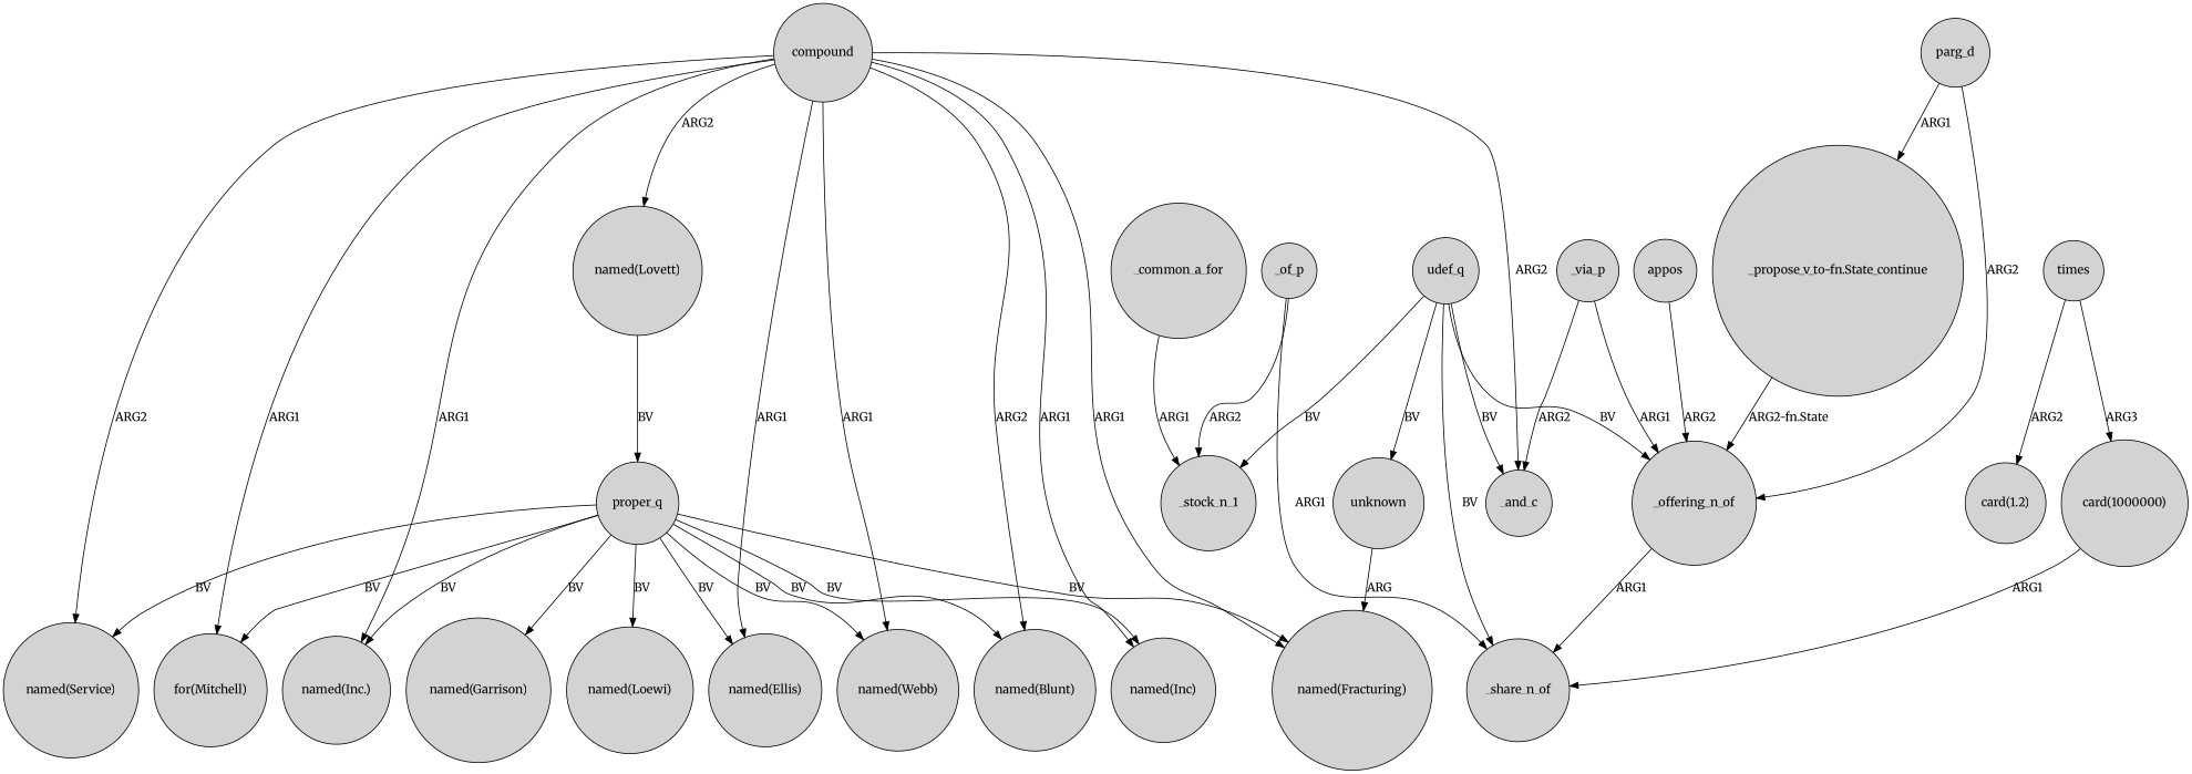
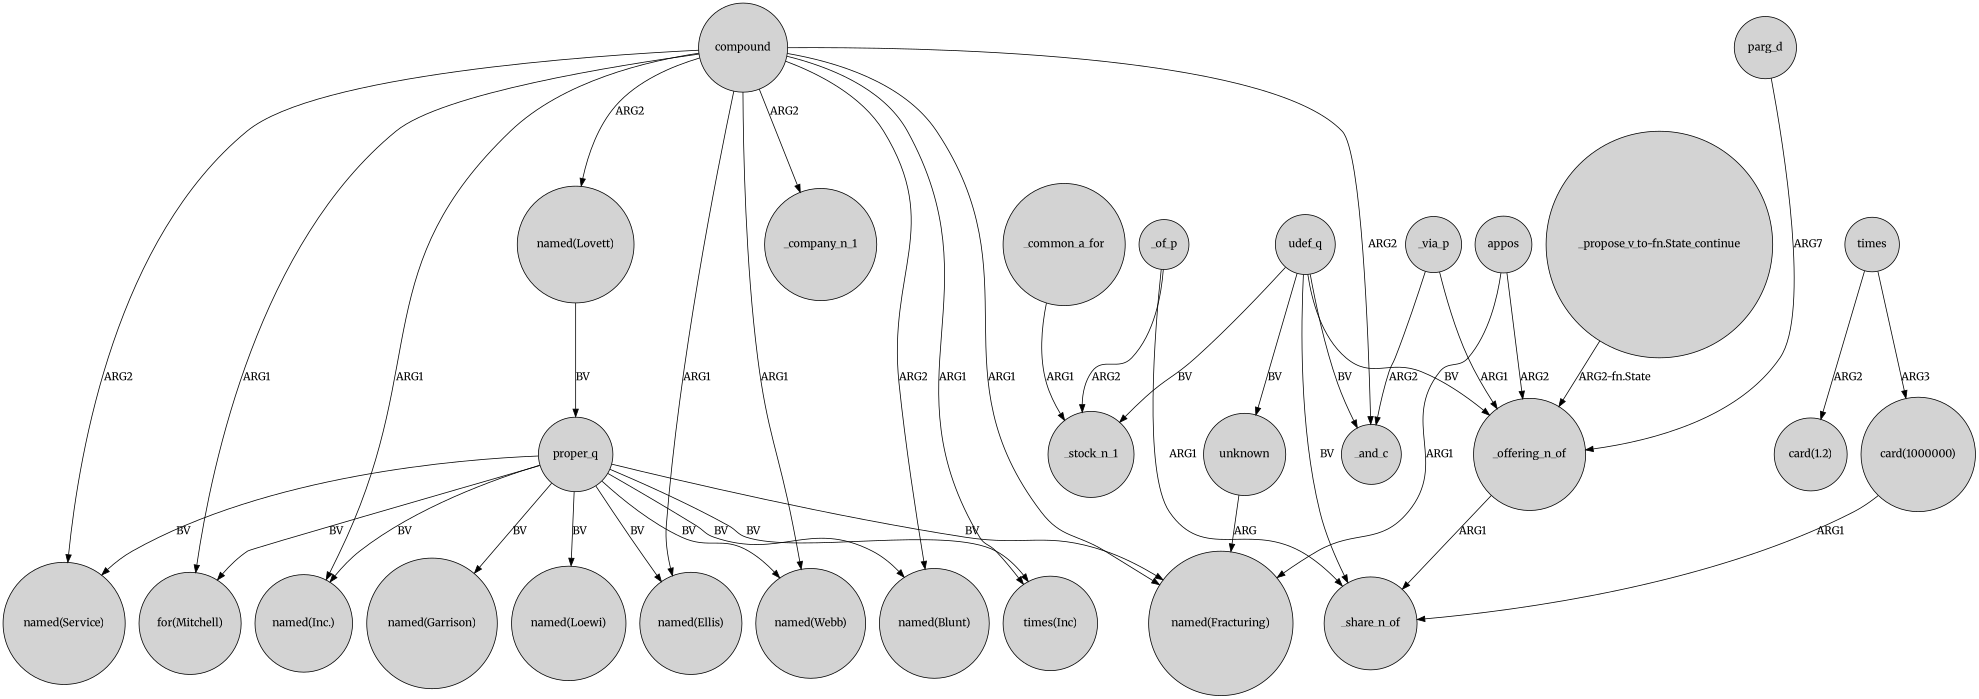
  digraph {
    fontname=Merriweather
    node [fontname=Merriweather shape=circle style=filled]
    edge [fontname=Merriweather]
    proper_q
    "named(Ellis)"
    "named(Webb)"
    "named(Blunt)"
    "named(Garrison)"
-   "named(Inc)"
+   "named(Inc)" [label="times(Inc)"]
    "named(Service)"
    n8 [label="for(Mitchell)"]
    "named(Inc.)"
    "named(Loewi)"
    "named(Fracturing)"
    "named(Lovett)"
    _of_p
    _share_n_of
    _stock_n_1
    _common_a_for
    compound
    _and_c
+   _company_n_1
    _via_p
    _offering_n_of
    times
    "card(1.2)"
    "card(1000000)"
    appos
    udef_q
    unknown
    parg_d
    "_propose_v_to-fn.State_continue"
    proper_q -> "named(Ellis)" [label=BV]
    proper_q -> "named(Webb)" [label=BV]
    proper_q -> "named(Blunt)" [label=BV]
    proper_q -> "named(Garrison)" [label=BV]
    proper_q -> "named(Inc)" [label=BV]
    proper_q -> "named(Service)" [label=BV]
    proper_q -> n8 [label=BV]
    proper_q -> "named(Inc.)" [label=BV]
    proper_q -> "named(Loewi)" [label=BV]
    proper_q -> "named(Fracturing)" [label=BV]
    "named(Lovett)" -> proper_q [label=BV]
    _of_p -> _share_n_of [label=ARG1]
    _of_p -> _stock_n_1 [label=ARG2]
    _common_a_for -> _stock_n_1 [label=ARG1]
    compound -> "named(Ellis)" [label=ARG1]
    compound -> "named(Webb)" [label=ARG1]
    compound -> "named(Blunt)" [label=ARG2]
    compound -> "named(Inc)" [label=ARG1]
    compound -> "named(Service)" [label=ARG2]
    compound -> n8 [label=ARG1]
    compound -> "named(Inc.)" [label=ARG1]
    compound -> "named(Fracturing)" [label=ARG1]
    compound -> "named(Lovett)" [label=ARG2]
    compound -> _and_c [label=ARG2]
+   compound -> _company_n_1 [label=ARG2]
    _via_p -> _and_c [label=ARG2]
    _via_p -> _offering_n_of [label=ARG1]
    _offering_n_of -> _share_n_of [label=ARG1]
    times -> "card(1.2)" [label=ARG2]
    times -> "card(1000000)" [label=ARG3]
    "card(1000000)" -> _share_n_of [label=ARG1]
+   appos -> "named(Fracturing)" [label=ARG1]
    appos -> _offering_n_of [label=ARG2]
    udef_q -> _share_n_of [label=BV]
    udef_q -> _stock_n_1 [label=BV]
    udef_q -> _and_c [label=BV]
    udef_q -> _offering_n_of [label=BV]
    udef_q -> unknown [label=BV]
    unknown -> "named(Fracturing)" [label=ARG]
-   parg_d -> _offering_n_of [label=ARG2]
-   parg_d -> "_propose_v_to-fn.State_continue" [label=ARG1]
+   parg_d -> _offering_n_of [label=ARG7]
    "_propose_v_to-fn.State_continue" -> _offering_n_of [label="ARG2-fn.State"]
  }
